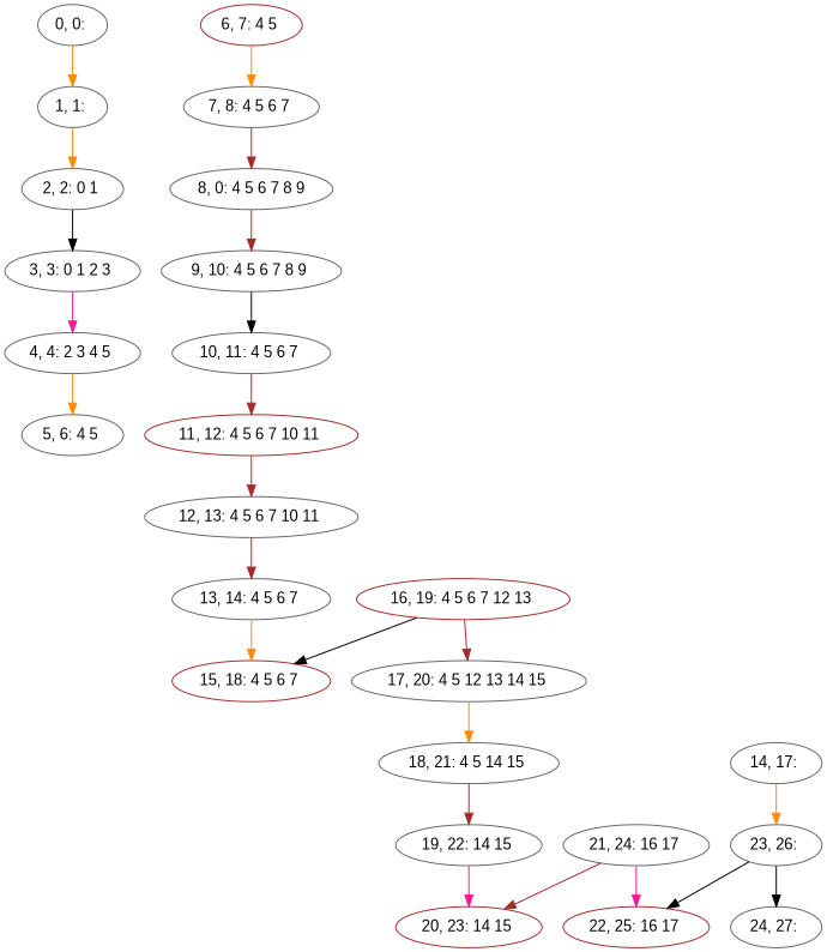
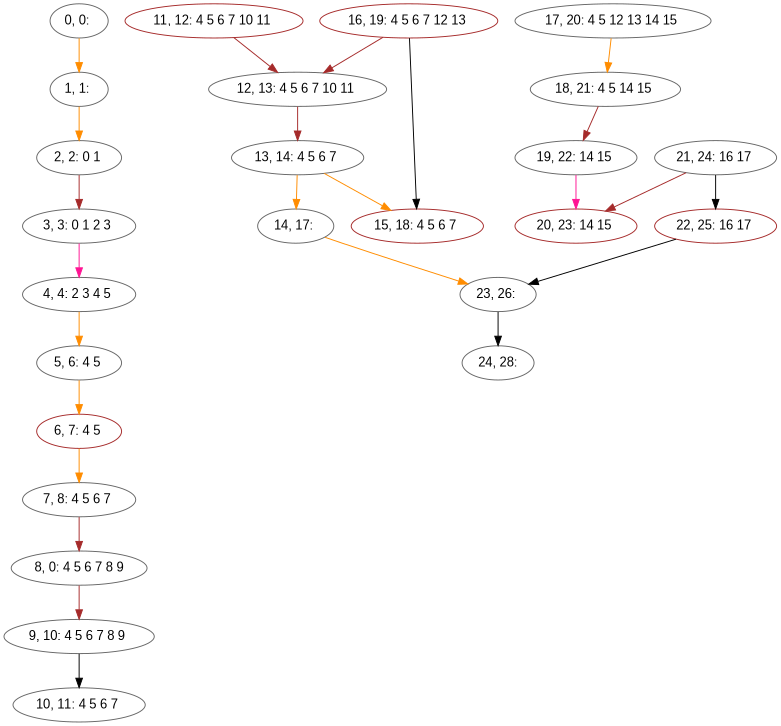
  digraph {
    fontname="Liberation Sans"
    node [color=gray40 fontname="Liberation Sans"]
    edge [color=darkorange fontname="Liberation Sans"]
    n1 [label="0, 0: "]
    n2 [label="1, 1: "]
    n3 [label="2, 2: 0 1 "]
    n4 [label="3, 3: 0 1 2 3 "]
    n5 [label="4, 4: 2 3 4 5 "]
    n6 [label="5, 6: 4 5 "]
    n7 [color=brown label="6, 7: 4 5 "]
    n8 [label="7, 8: 4 5 6 7 "]
    n9 [label="8, 0: 4 5 6 7 8 9"]
    n10 [label="9, 10: 4 5 6 7 8 9 "]
    n11 [label="10, 11: 4 5 6 7 "]
    n12 [color=brown label="11, 12: 4 5 6 7 10 11 "]
    n13 [label="12, 13: 4 5 6 7 10 11 "]
    n14 [label="13, 14: 4 5 6 7 "]
    n15 [label="14, 17: "]
    n16 [color=brown label="15, 18: 4 5 6 7 "]
    n17 [label="23, 26: "]
-   n18 [label="24, 27: "]
+   n18 [label="24, 28:"]
    n19 [color=brown label="16, 19: 4 5 6 7 12 13 "]
    n20 [label="17, 20: 4 5 12 13 14 15 "]
    n21 [label="18, 21: 4 5 14 15 "]
    n22 [label="19, 22: 14 15 "]
    n23 [color=brown label="20, 23: 14 15 "]
    n24 [label="21, 24: 16 17 "]
    n25 [color=brown label="22, 25: 16 17 "]
    n1 -> n2
    n2 -> n3
-   n3 -> n4 [color=black]
+   n3 -> n4 [color=brown]
    n4 -> n5 [color=deeppink]
    n5 -> n6
+   n6 -> n7
    n7 -> n8
    n8 -> n9 [color=brown]
    n9 -> n10 [color=brown]
    n10 -> n11 [color=black]
-   n11 -> n12 [color=brown]
    n12 -> n13 [color=brown]
    n13 -> n14 [color=brown]
+   n14 -> n15
    n14 -> n16
    n15 -> n17
    n17 -> n18 [color=black]
    n19 -> n16 [color=black]
-   n19 -> n20 [color=brown]
+   n19 -> n13 [color=brown]
    n20 -> n21
    n21 -> n22 [color=brown]
    n22 -> n23 [color=deeppink]
    n24 -> n23 [color=brown]
-   n24 -> n25 [color=deeppink]
-   n17 -> n25 [color=black]
+   n24 -> n25 [color=black]
+   n25 -> n17 [color=black]
  }
